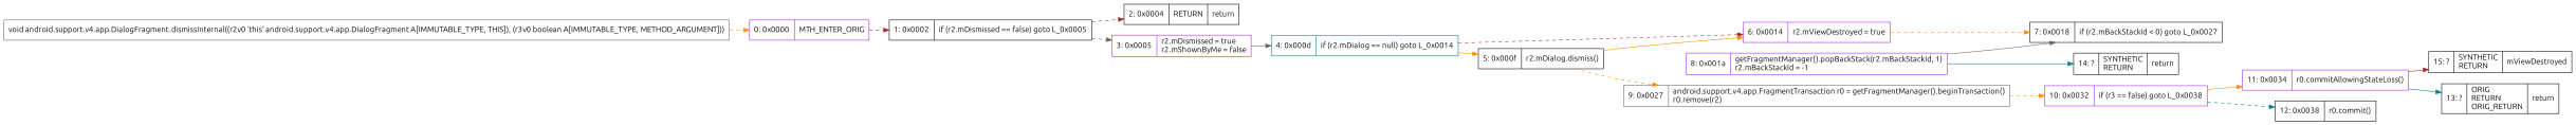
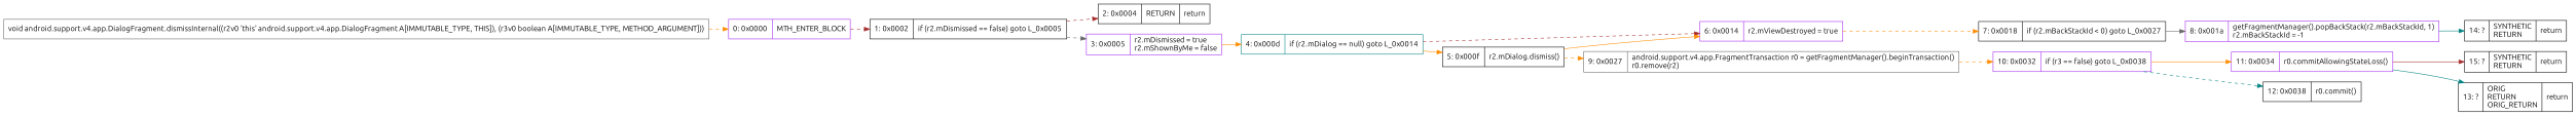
  digraph {
    fontname=Ubuntu
    rankdir=LR
    node [color=black fontname=Ubuntu shape=record]
    edge [color=darkorange fontname=Ubuntu style=dashed]
-   n1 [color=purple label="{0\:\ 0x0000|MTH_ENTER_ORIG\l}"]
+   n1 [color=purple label="{0\:\ 0x0000|MTH_ENTER_BLOCK\l}"]
    n2 [label="{1\:\ 0x0002|if (r2.mDismissed == false) goto L_0x0005\l}"]
    n3 [label="{2\:\ 0x0004|RETURN\l|return\l}"]
    n4 [color=purple label="{3\:\ 0x0005|r2.mDismissed = true\lr2.mShownByMe = false\l}"]
    n5 [color=teal label="{4\:\ 0x000d|if (r2.mDialog == null) goto L_0x0014\l}"]
    n6 [label="{5\:\ 0x000f|r2.mDialog.dismiss()\l}"]
    n7 [color=purple label="{6\:\ 0x0014|r2.mViewDestroyed = true\l}"]
    n8 [color=gray40 label="{9\:\ 0x0027|android.support.v4.app.FragmentTransaction r0 = getFragmentManager().beginTransaction()\lr0.remove(r2)\l}"]
    n9 [label="{7\:\ 0x0018|if (r2.mBackStackId \< 0) goto L_0x0027\l}"]
    n10 [color=purple label="{8\:\ 0x001a|getFragmentManager().popBackStack(r2.mBackStackId, 1)\lr2.mBackStackId = \-1\l}"]
    n11 [label="{14\:\ ?|SYNTHETIC\lRETURN\l|return\l}"]
    n12 [color=purple label="{10\:\ 0x0032|if (r3 == false) goto L_0x0038\l}"]
    n13 [color=purple label="{11\:\ 0x0034|r0.commitAllowingStateLoss()\l}"]
    n14 [label="{12\:\ 0x0038|r0.commit()\l}"]
-   n15 [label="{15\:\ ?|SYNTHETIC\lRETURN\l|mViewDestroyed\l}"]
+   n15 [label="{15\:\ ?|SYNTHETIC\lRETURN\l|return\l}"]
    n16 [label="{13\:\ ?|ORIG\lRETURN\lORIG_RETURN\l|return\l}"]
    n17 [color=gray40 label="{void android.support.v4.app.DialogFragment.dismissInternal((r2v0 'this' android.support.v4.app.DialogFragment A[IMMUTABLE_TYPE, THIS]), (r3v0 boolean A[IMMUTABLE_TYPE, METHOD_ARGUMENT])) }"]
    n1 -> n2 [color=brown]
    n2 -> n3 [color=brown]
    n2 -> n4 [color=gray40]
-   n4 -> n5 [color=gray40 style=solid]
+   n4 -> n5 [style=solid]
    n5 -> n6 [style=solid]
    n5 -> n7 [color=brown]
    n6 -> n7 [style=solid]
    n6 -> n8
    n7 -> n9
    n8 -> n12
-   n10 -> n9 [color=gray40 style=solid]
+   n9 -> n10 [color=gray40 style=solid]
    n10 -> n11 [color=teal style=solid]
    n12 -> n13 [style=solid]
    n12 -> n14 [color=teal]
    n13 -> n15 [color=brown style=solid]
    n13 -> n16 [color=teal style=solid]
    n17 -> n1
  }
